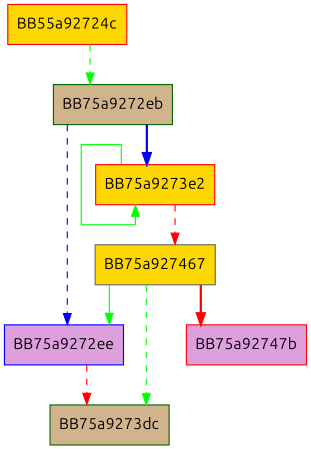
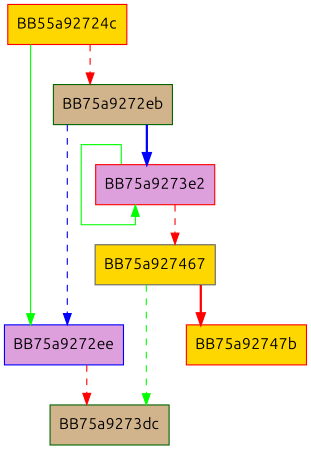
  digraph {
    fontname=Ubuntu
    splines=ortho
    node [color=red fillcolor=plum fontname=Ubuntu shape=box style=filled]
    edge [color=red fontname=Ubuntu style=dashed]
    n1 [fillcolor=gold label=BB55a92724c]
    BB75a9272ee [color=blue]
    BB75a9272eb [color=darkgreen fillcolor=tan]
    BB75a9273dc [color=darkgreen fillcolor=tan]
-   BB75a9273e2 [fillcolor=gold]
+   BB75a9273e2
    BB75a927467 [color=gray40 fillcolor=gold]
-   BB75a92747b
-   BB75a927467 -> BB75a9272ee [color=green style=solid]
-   n1 -> BB75a9272eb [color=green]
+   BB75a92747b [fillcolor=gold]
+   n1 -> BB75a9272ee [color=green style=solid]
+   n1 -> BB75a9272eb
    BB75a9272ee -> BB75a9273dc
    BB75a9272eb -> BB75a9272ee [color=blue]
    BB75a9272eb -> BB75a9273e2 [color=blue style=bold]
    BB75a9273e2 -> BB75a9273e2 [color=green style=solid]
    BB75a9273e2 -> BB75a927467
    BB75a927467 -> BB75a9273dc [color=green]
    BB75a927467 -> BB75a92747b [style=bold]
  }
